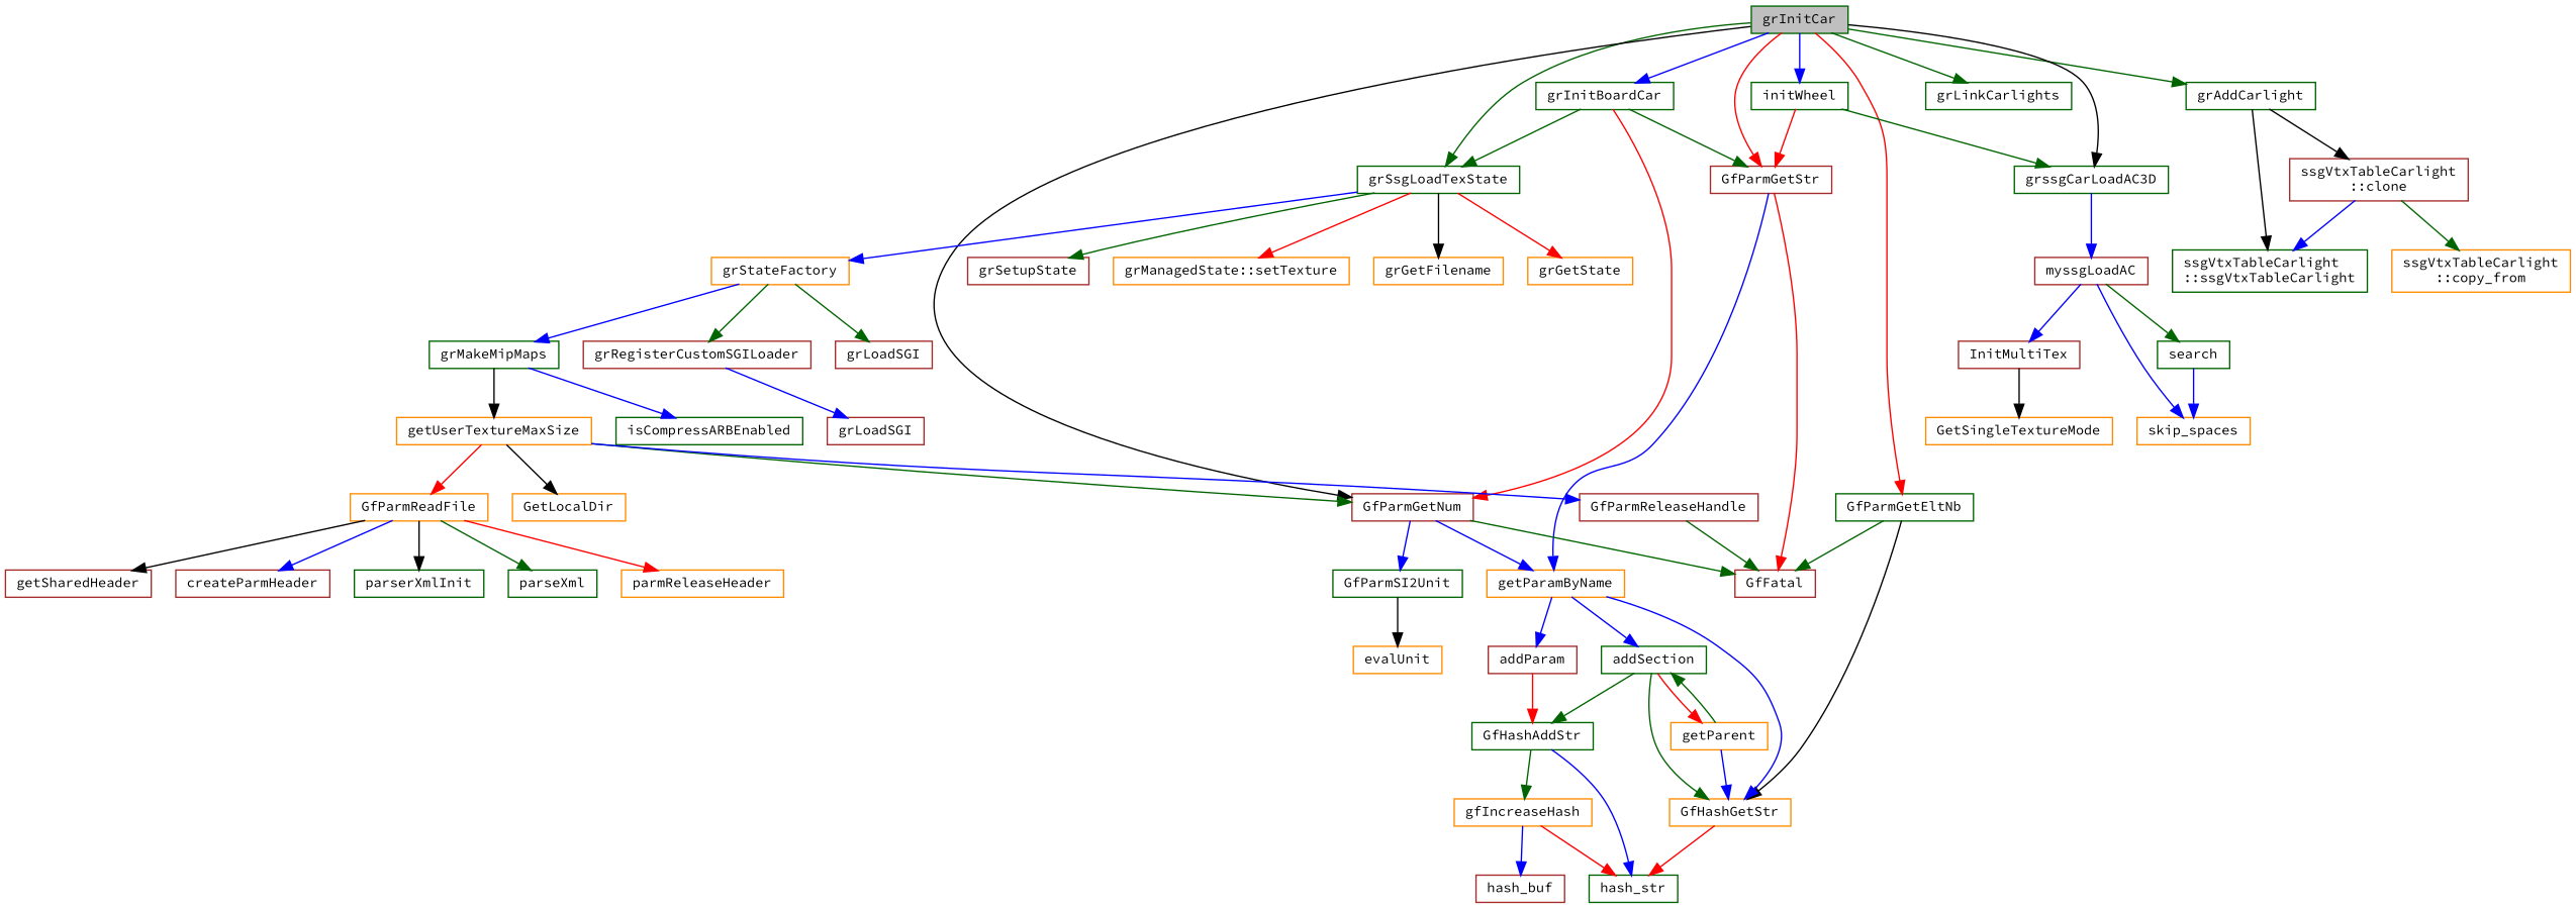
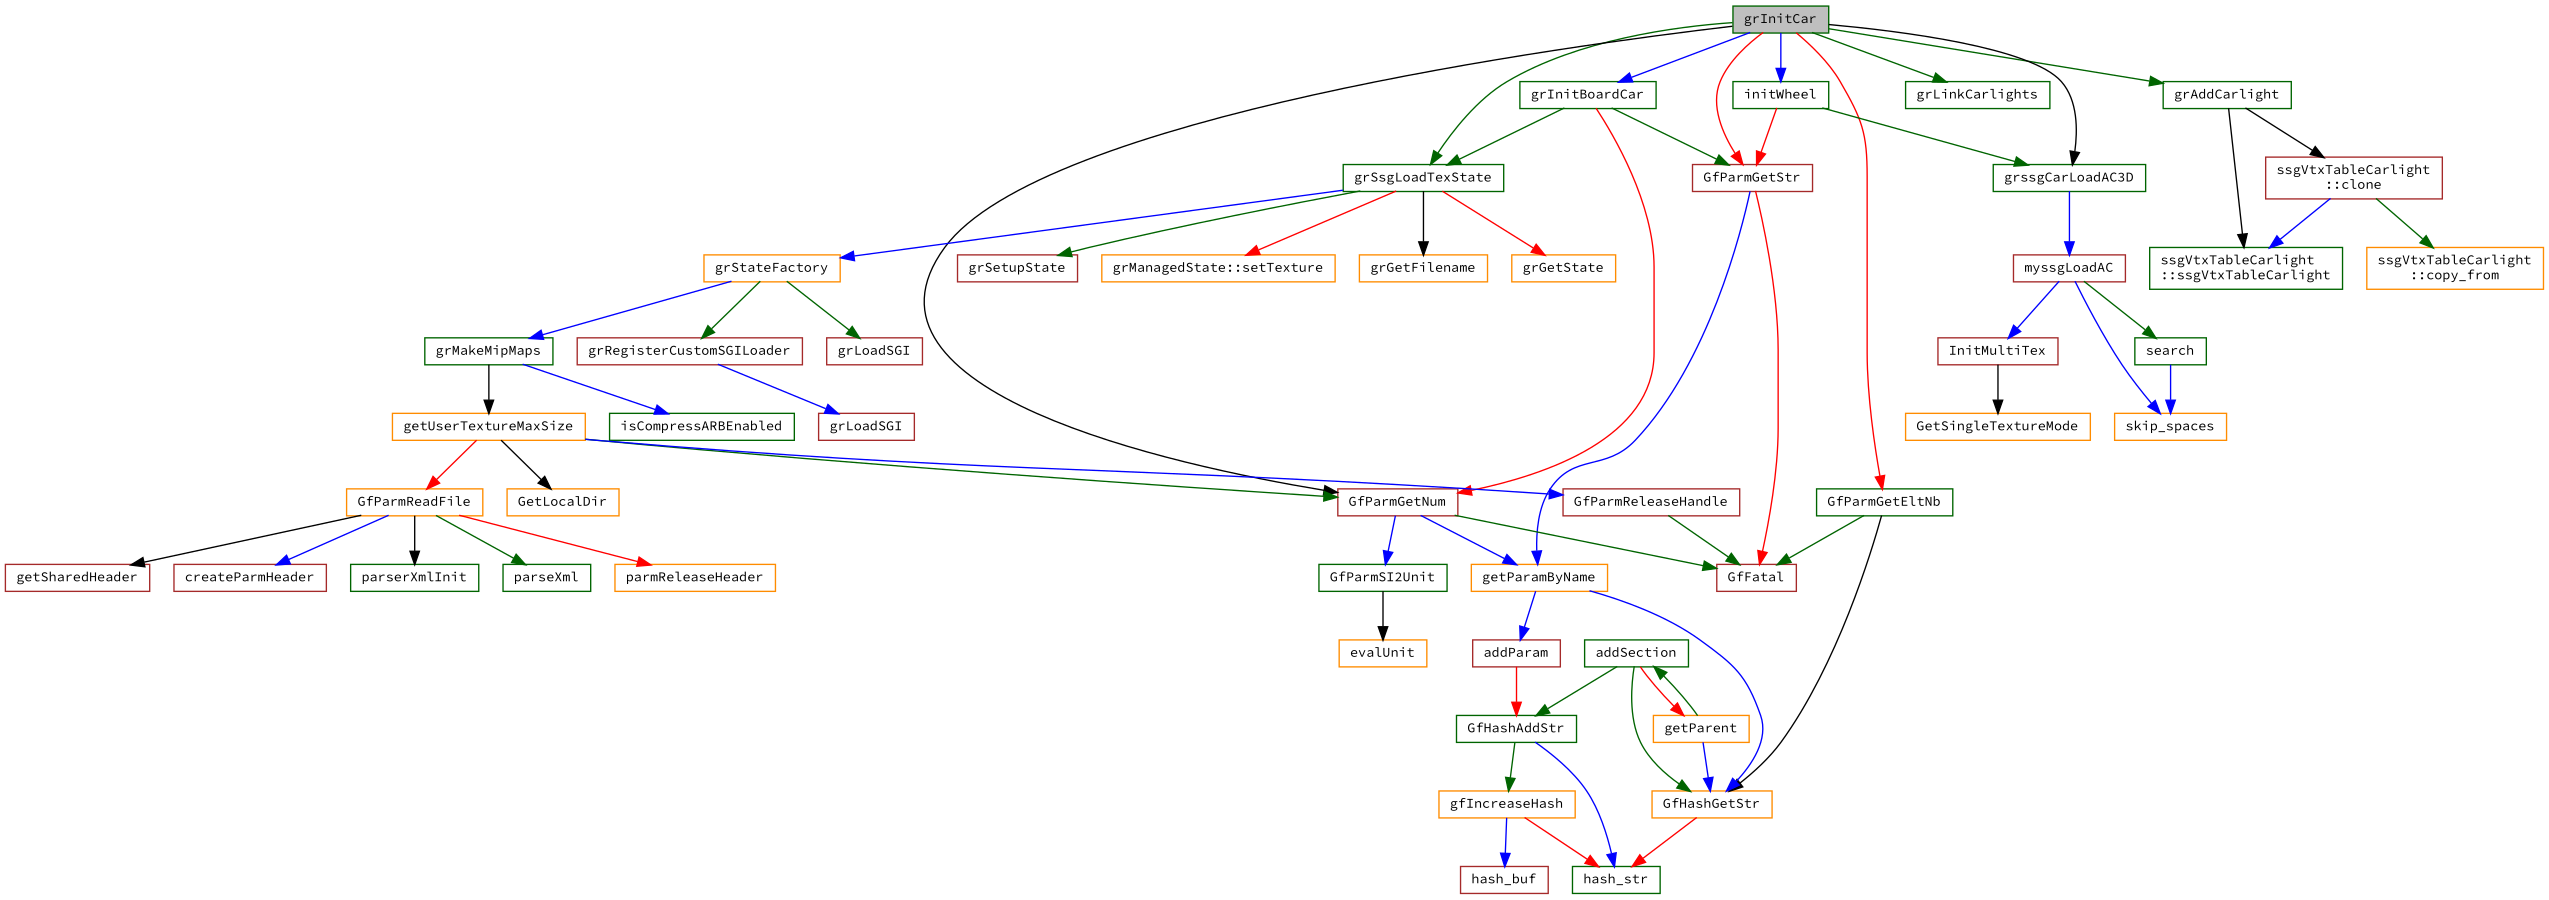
  digraph {
    fontname="Source Code Pro"
    rankdir=TB
    node [color=darkgreen fillcolor=white fontname="Source Code Pro" fontsize=10 shape=record style=filled]
    edge [color=blue fontname="Source Code Pro" fontsize=10 labelfontname=Helvetica labelfontsize=10 style=solid]
    n1 [fillcolor=grey75 fontcolor=black height=0.2 label=grInitCar width=0.4]
    n2 [height=0.2 label=grInitBoardCar width=0.4]
    n3 [color=brown height=0.2 label=GfParmGetStr width=0.4]
    n4 [height=0.2 label=grSsgLoadTexState width=0.4]
    n5 [color=brown height=0.2 label=GfParmGetNum width=0.4]
    n6 [height=0.2 label=GfParmGetEltNb width=0.4]
    n7 [height=0.2 label=grAddCarlight width=0.4]
    n8 [height=0.2 label=grLinkCarlights width=0.4]
    n9 [height=0.2 label=grssgCarLoadAC3D width=0.4]
    n10 [height=0.2 label=initWheel width=0.4]
    n11 [color=brown height=0.2 label=GfFatal width=0.4]
    n12 [color=darkorange height=0.2 label=getParamByName width=0.4]
    n13 [color=darkorange height=0.2 label=grGetFilename width=0.4]
    n14 [color=darkorange height=0.2 label=grGetState width=0.4]
    n15 [color=darkorange height=0.2 label=grStateFactory width=0.4]
    n16 [color=brown height=0.2 label=grSetupState width=0.4]
    n17 [color=darkorange height=0.2 label="grManagedState::setTexture" width=0.4]
    n18 [height=0.2 label=GfParmSI2Unit width=0.4]
    n19 [color=darkorange height=0.2 label=GfHashGetStr width=0.4]
    n20 [height=0.2 label="ssgVtxTableCarlight\l::ssgVtxTableCarlight" width=0.4]
    n21 [color=brown height=0.2 label="ssgVtxTableCarlight\l::clone" width=0.4]
    n22 [color=brown height=0.2 label=myssgLoadAC width=0.4]
    n23 [height=0.2 label=addSection width=0.4]
    n24 [color=brown height=0.2 label=addParam width=0.4]
    n25 [height=0.2 label=hash_str width=0.4]
    n26 [color=darkorange height=0.2 label=getParent width=0.4]
    n27 [height=0.2 label=GfHashAddStr width=0.4]
    n28 [color=darkorange height=0.2 label=gfIncreaseHash width=0.4]
    n29 [color=brown height=0.2 label=hash_buf width=0.4]
    n30 [height=0.2 label=grMakeMipMaps width=0.4]
    n31 [color=brown height=0.2 label=grLoadSGI width=0.4]
    n32 [color=brown height=0.2 label=grRegisterCustomSGILoader width=0.4]
    n33 [height=0.2 label=isCompressARBEnabled width=0.4]
    n34 [color=darkorange height=0.2 label=getUserTextureMaxSize width=0.4]
    n35 [color=brown height=0.2 label=grLoadSGI width=0.4]
    n36 [color=darkorange height=0.2 label=GetLocalDir width=0.4]
    n37 [color=darkorange height=0.2 label=GfParmReadFile width=0.4]
    n38 [color=brown height=0.2 label=GfParmReleaseHandle width=0.4]
    n39 [color=brown height=0.2 label=getSharedHeader width=0.4]
    n40 [color=brown height=0.2 label=createParmHeader width=0.4]
    n41 [height=0.2 label=parserXmlInit width=0.4]
    n42 [height=0.2 label=parseXml width=0.4]
    n43 [color=darkorange height=0.2 label=parmReleaseHeader width=0.4]
    n44 [color=darkorange height=0.2 label=evalUnit width=0.4]
    n45 [color=darkorange height=0.2 label="ssgVtxTableCarlight\l::copy_from" width=0.4]
    n46 [color=brown height=0.2 label=InitMultiTex width=0.4]
    n47 [color=darkorange height=0.2 label=skip_spaces width=0.4]
    n48 [height=0.2 label=search width=0.4]
    n49 [color=darkorange height=0.2 label=GetSingleTextureMode width=0.4]
    n1 -> n2
    n1 -> n3 [color=red]
    n1 -> n4 [color=darkgreen]
    n1 -> n5 [color=black]
    n1 -> n6 [color=red]
    n1 -> n7 [color=darkgreen]
    n1 -> n8 [color=darkgreen]
    n1 -> n9 [color=black]
    n1 -> n10
    n2 -> n3 [color=darkgreen]
    n2 -> n4 [color=darkgreen]
    n2 -> n5 [color=red]
    n3 -> n11 [color=red]
    n3 -> n12
    n4 -> n13 [color=black]
    n4 -> n14 [color=red]
    n4 -> n15
    n4 -> n16 [color=darkgreen]
    n4 -> n17 [color=red]
    n5 -> n11 [color=darkgreen]
    n5 -> n12
    n5 -> n18
    n6 -> n11 [color=darkgreen]
    n6 -> n19 [color=black]
    n7 -> n20 [color=black]
    n7 -> n21 [color=black]
    n9 -> n22
    n10 -> n3 [color=red]
    n10 -> n9 [color=darkgreen]
    n12 -> n19
-   n12 -> n23
    n12 -> n24
    n15 -> n30
    n15 -> n31 [color=darkgreen]
    n15 -> n32 [color=darkgreen]
    n18 -> n44 [color=black]
    n19 -> n25 [color=red]
    n21 -> n20
    n21 -> n45 [color=darkgreen]
    n22 -> n46
    n22 -> n47
    n22 -> n48 [color=darkgreen]
    n23 -> n19 [color=darkgreen]
    n23 -> n26 [color=red]
    n23 -> n27 [color=darkgreen]
    n24 -> n27 [color=red]
    n26 -> n19
    n26 -> n23 [color=darkgreen]
    n27 -> n25
    n27 -> n28 [color=darkgreen]
    n28 -> n25 [color=red]
    n28 -> n29
    n30 -> n33
    n30 -> n34 [color=black]
    n32 -> n35
    n34 -> n5 [color=darkgreen]
    n34 -> n36 [color=black]
    n34 -> n37 [color=red]
    n34 -> n38
    n37 -> n39 [color=black]
    n37 -> n40
    n37 -> n41 [color=black]
    n37 -> n42 [color=darkgreen]
    n37 -> n43 [color=red]
    n38 -> n11 [color=darkgreen]
    n46 -> n49 [color=black]
    n48 -> n47
  }
